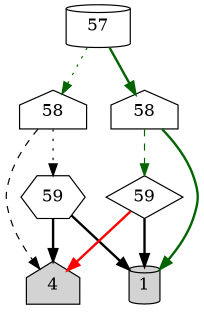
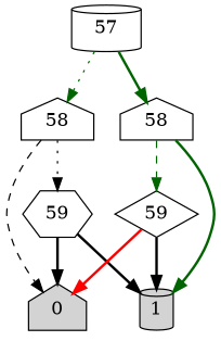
  digraph {
    node [shape=house]
    edge [style=bold color=black]
-   n1 [height=0.3 label=4 style=filled width=0.3]
+   n1 [height=0.3 label=0 style=filled width=0.3]
    n2 [height=0.3 label=1 shape=cylinder style=filled width=0.3]
    n3 [label=57 shape=cylinder]
    n4 [label=58]
    n5 [label=58]
    n6 [label=59 shape=hexagon]
    n7 [label=59 shape=diamond]
    n3 -> n4 [style=dotted color=darkgreen]
    n3 -> n5 [color=darkgreen]
    n4 -> n1 [style=dashed]
    n4 -> n6 [style=dotted]
    n5 -> n2 [color=darkgreen]
    n5 -> n7 [style=dashed color=darkgreen]
    n6 -> n1
    n6 -> n2
    n7 -> n1 [color=red]
    n7 -> n2
  }
